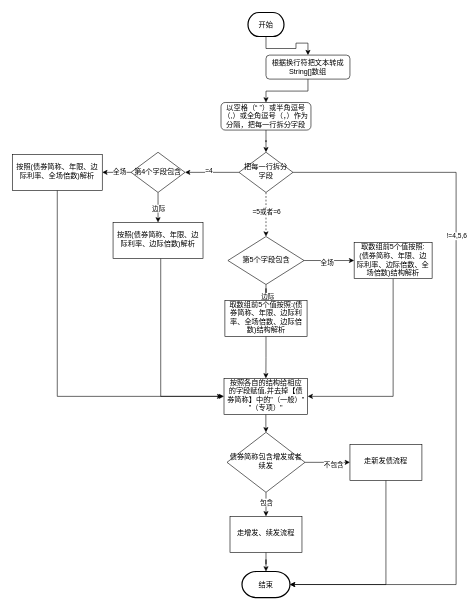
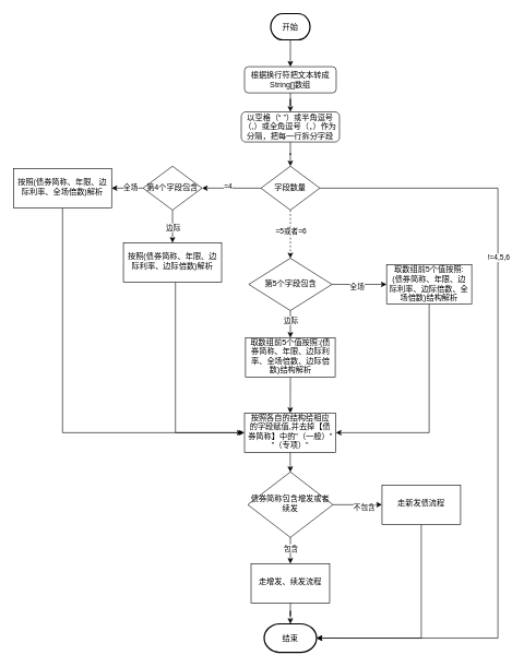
  <mxCell id="0" />
  <mxCell id="1" parent="0" />
  <mxCell id="2" value="" style="edgeStyle=orthogonalEdgeStyle;rounded=0;orthogonalLoop=1;jettySize=auto;html=1;entryX=1;entryY=0.5;entryDx=0;entryDy=0;entryPerimeter=0;" edge="1" parent="1" source="8" target="40"><mxGeometry relative="1" as="geometry"><mxPoint x="750" y="1060" as="targetPoint" /><Array as="points"><mxPoint x="760" y="287" /><mxPoint x="760" y="974" /></Array></mxGeometry></mxCell>
  <mxCell id="3" value="!=4,5,6" style="edgeLabel;html=1;align=center;verticalAlign=middle;resizable=0;points=[];" vertex="1" connectable="0" parent="2"><mxGeometry x="-0.388" relative="1" as="geometry"><mxPoint as="offset" /></mxGeometry></mxCell>
  <mxCell id="4" value="" style="edgeStyle=orthogonalEdgeStyle;rounded=0;orthogonalLoop=1;jettySize=auto;html=1;" edge="1" parent="1" source="8" target="21"><mxGeometry relative="1" as="geometry" /></mxCell>
  <mxCell id="5" value="=4" style="edgeLabel;html=1;align=center;verticalAlign=middle;resizable=0;points=[];" vertex="1" connectable="0" parent="4"><mxGeometry x="0.125" y="-3" relative="1" as="geometry"><mxPoint as="offset" /></mxGeometry></mxCell>
  <mxCell id="6" value="" style="edgeStyle=orthogonalEdgeStyle;rounded=0;orthogonalLoop=1;jettySize=auto;html=1;dashed=1;" edge="1" parent="1" source="8" target="28"><mxGeometry relative="1" as="geometry" /></mxCell>
  <mxCell id="7" value="=5或者=6" style="edgeLabel;html=1;align=center;verticalAlign=middle;resizable=0;points=[];" vertex="1" connectable="0" parent="6"><mxGeometry x="-0.166" relative="1" as="geometry"><mxPoint as="offset" /></mxGeometry></mxCell>
- <mxCell id="8" value="把每一行拆分字段" style="rhombus;whiteSpace=wrap;html=1;shadow=0;fontFamily=Helvetica;fontSize=12;align=center;strokeWidth=1;spacing=6;spacingTop=-4;" parent="1" vertex="1"><mxGeometry x="398" y="253" width="90" height="67" as="geometry" /></mxCell>
+ <mxCell id="8" value="字段数量" style="rhombus;whiteSpace=wrap;html=1;shadow=0;fontFamily=Helvetica;fontSize=12;align=center;strokeWidth=1;spacing=6;spacingTop=-4;" parent="1" vertex="1"><mxGeometry x="398" y="253" width="90" height="67" as="geometry" /></mxCell>
  <mxCell id="9" value="" style="edgeStyle=orthogonalEdgeStyle;rounded=0;orthogonalLoop=1;jettySize=auto;html=1;" edge="1" parent="1" source="10" target="12"><mxGeometry relative="1" as="geometry" /></mxCell>
  <mxCell id="10" value="开始" style="strokeWidth=2;html=1;shape=mxgraph.flowchart.terminator;whiteSpace=wrap;" vertex="1" parent="1"><mxGeometry x="413" y="20" width="60" height="40" as="geometry" /></mxCell>
  <mxCell id="11" value="" style="edgeStyle=orthogonalEdgeStyle;rounded=0;orthogonalLoop=1;jettySize=auto;html=1;" edge="1" parent="1" source="12" target="14"><mxGeometry relative="1" as="geometry" /></mxCell>
- <mxCell id="12" value="根据换行符把文本转成String[]数组" style="rounded=1;whiteSpace=wrap;html=1;fontSize=12;glass=0;strokeWidth=1;shadow=0;" vertex="1" parent="1"><mxGeometry x="443" y="91" width="140" height="40" as="geometry" /></mxCell>
+ <mxCell id="12" value="根据换行符把文本转成String[]数组" style="rounded=1;whiteSpace=wrap;html=1;fontSize=12;glass=0;strokeWidth=1;shadow=0;" vertex="1" parent="1"><mxGeometry x="373" y="101" width="140" height="40" as="geometry" /></mxCell>
  <mxCell id="13" value="" style="edgeStyle=orthogonalEdgeStyle;rounded=0;orthogonalLoop=1;jettySize=auto;html=1;" edge="1" parent="1" source="14" target="8"><mxGeometry relative="1" as="geometry" /></mxCell>
  <mxCell id="14" value="&lt;div data-docx-has-block-data=&quot;false&quot; data-lark-html-role=&quot;root&quot; data-page-id=&quot;Aed7douATo9B6cx0R7Rc3emsnXd&quot;&gt;&lt;div class=&quot;old-record-id-WZW5dhf2ooNl1qxLG0lcdsG0n3e&quot;&gt;以空格（“ ”）或半角逗号（,）或全角逗号（，）作为分隔，把每一行拆分字段&lt;/div&gt;&lt;/div&gt;&lt;span class=&quot;lark-record-clipboard&quot; data-lark-record-format=&quot;docx/text&quot; data-lark-record-data=&quot;{&amp;quot;rootId&amp;quot;:&amp;quot;Aed7douATo9B6cx0R7Rc3emsnXd&amp;quot;,&amp;quot;text&amp;quot;:{&amp;quot;initialAttributedTexts&amp;quot;:{&amp;quot;text&amp;quot;:{&amp;quot;0&amp;quot;:&amp;quot;以空格（“ ”）或半角逗号（,）或全角逗号（，）作为分隔，拆分元素&amp;quot;},&amp;quot;attribs&amp;quot;:{&amp;quot;0&amp;quot;:&amp;quot;*0+x&amp;quot;}},&amp;quot;apool&amp;quot;:{&amp;quot;numToAttrib&amp;quot;:{&amp;quot;0&amp;quot;:[&amp;quot;author&amp;quot;,&amp;quot;7403194829083705347&amp;quot;]},&amp;quot;nextNum&amp;quot;:1}},&amp;quot;type&amp;quot;:&amp;quot;text&amp;quot;,&amp;quot;referenceRecordMap&amp;quot;:{},&amp;quot;extra&amp;quot;:{&amp;quot;channel&amp;quot;:&amp;quot;saas&amp;quot;,&amp;quot;isEqualBlockSelection&amp;quot;:false,&amp;quot;pasteRandomId&amp;quot;:&amp;quot;011ff010-0866-426b-a94f-de44540d47f7&amp;quot;,&amp;quot;mention_page_title&amp;quot;:{},&amp;quot;external_mention_url&amp;quot;:{}},&amp;quot;isKeepQuoteContainer&amp;quot;:false,&amp;quot;isFromCode&amp;quot;:false,&amp;quot;selection&amp;quot;:[{&amp;quot;id&amp;quot;:1293,&amp;quot;type&amp;quot;:&amp;quot;text&amp;quot;,&amp;quot;selection&amp;quot;:{&amp;quot;start&amp;quot;:4,&amp;quot;end&amp;quot;:37},&amp;quot;recordId&amp;quot;:&amp;quot;WZW5dhf2ooNl1qxLG0lcdsG0n3e&amp;quot;}],&amp;quot;payloadMap&amp;quot;:{},&amp;quot;isCut&amp;quot;:false}&quot;&gt;&lt;/span&gt;" style="whiteSpace=wrap;html=1;rounded=1;glass=0;strokeWidth=1;shadow=0;" vertex="1" parent="1"><mxGeometry x="368" y="170" width="150" height="46" as="geometry" /></mxCell>
  <mxCell id="15" value="" style="edgeStyle=orthogonalEdgeStyle;rounded=0;orthogonalLoop=1;jettySize=auto;html=1;exitX=0.5;exitY=1;exitDx=0;exitDy=0;entryX=0;entryY=0.5;entryDx=0;entryDy=0;" edge="1" parent="1" target="34"><mxGeometry relative="1" as="geometry"><mxPoint x="267.5" y="430" as="sourcePoint" /><mxPoint x="360" y="710" as="targetPoint" /><Array as="points"><mxPoint x="268" y="660" /></Array></mxGeometry></mxCell>
  <mxCell id="16" value="&lt;font&gt;&lt;font&gt;&lt;font&gt;&lt;font&gt;按照(&lt;/font&gt;&lt;span class=&quot;lark-record-clipboard&quot; data-lark-record-format=&quot;docx/text&quot; data-lark-record-data=&quot;{&amp;quot;rootId&amp;quot;:&amp;quot;Aed7douATo9B6cx0R7Rc3emsnXd&amp;quot;,&amp;quot;text&amp;quot;:{&amp;quot;initialAttributedTexts&amp;quot;:{&amp;quot;text&amp;quot;:{&amp;quot;0&amp;quot;:&amp;quot;债券简称、年限、边际利率、边际倍数、全场倍数&amp;quot;},&amp;quot;attribs&amp;quot;:{&amp;quot;0&amp;quot;:&amp;quot;*0+m&amp;quot;}},&amp;quot;apool&amp;quot;:{&amp;quot;numToAttrib&amp;quot;:{&amp;quot;0&amp;quot;:[&amp;quot;author&amp;quot;,&amp;quot;7403194829083705347&amp;quot;]},&amp;quot;nextNum&amp;quot;:1}},&amp;quot;type&amp;quot;:&amp;quot;text&amp;quot;,&amp;quot;referenceRecordMap&amp;quot;:{},&amp;quot;extra&amp;quot;:{&amp;quot;channel&amp;quot;:&amp;quot;saas&amp;quot;,&amp;quot;isEqualBlockSelection&amp;quot;:false,&amp;quot;pasteRandomId&amp;quot;:&amp;quot;bad50544-bbe7-4ff5-9065-9b157c9cde26&amp;quot;,&amp;quot;mention_page_title&amp;quot;:{},&amp;quot;external_mention_url&amp;quot;:{}},&amp;quot;isKeepQuoteContainer&amp;quot;:false,&amp;quot;isFromCode&amp;quot;:false,&amp;quot;selection&amp;quot;:[{&amp;quot;id&amp;quot;:1276,&amp;quot;type&amp;quot;:&amp;quot;text&amp;quot;,&amp;quot;selection&amp;quot;:{&amp;quot;start&amp;quot;:5,&amp;quot;end&amp;quot;:27},&amp;quot;recordId&amp;quot;:&amp;quot;MBuOdx3JgoIW1RxEpJ0cuvZBnpc&amp;quot;}],&amp;quot;payloadMap&amp;quot;:{},&amp;quot;isCut&amp;quot;:false}&quot;&gt;&lt;/span&gt;&lt;span style=&quot;background-color: transparent;&quot;&gt;&lt;font&gt;债券简称、年限、边际利率、边际&lt;/font&gt;&lt;/span&gt;&lt;font&gt;倍数)解析&lt;/font&gt;&lt;/font&gt;&lt;/font&gt;&lt;br&gt;&lt;/font&gt;" style="whiteSpace=wrap;html=1;shadow=0;strokeWidth=1;spacing=6;spacingTop=-4;" vertex="1" parent="1"><mxGeometry x="188" y="370" width="150" height="60" as="geometry" /></mxCell>
  <mxCell id="17" value="" style="edgeStyle=orthogonalEdgeStyle;rounded=0;orthogonalLoop=1;jettySize=auto;html=1;" edge="1" parent="1" source="21" target="16"><mxGeometry relative="1" as="geometry" /></mxCell>
  <mxCell id="18" value="边际" style="edgeLabel;html=1;align=center;verticalAlign=middle;resizable=0;points=[];" vertex="1" connectable="0" parent="17"><mxGeometry x="0.051" relative="1" as="geometry"><mxPoint as="offset" /></mxGeometry></mxCell>
  <mxCell id="19" value="" style="edgeStyle=orthogonalEdgeStyle;rounded=0;orthogonalLoop=1;jettySize=auto;html=1;" edge="1" parent="1" source="21" target="23"><mxGeometry relative="1" as="geometry" /></mxCell>
  <mxCell id="20" value="全场" style="edgeLabel;html=1;align=center;verticalAlign=middle;resizable=0;points=[];" vertex="1" connectable="0" parent="19"><mxGeometry x="-0.167" y="-2" relative="1" as="geometry"><mxPoint as="offset" /></mxGeometry></mxCell>
  <mxCell id="21" value="第4个字段包含" style="rhombus;whiteSpace=wrap;html=1;shadow=0;fontFamily=Helvetica;fontSize=12;align=center;strokeWidth=1;spacing=6;spacingTop=-4;" vertex="1" parent="1"><mxGeometry x="218" y="253" width="90" height="67" as="geometry" /></mxCell>
  <mxCell id="22" value="" style="edgeStyle=orthogonalEdgeStyle;rounded=0;orthogonalLoop=1;jettySize=auto;html=1;" edge="1" parent="1" source="23"><mxGeometry relative="1" as="geometry"><mxPoint x="370" y="660" as="targetPoint" /><Array as="points"><mxPoint x="95" y="660" /></Array></mxGeometry></mxCell>
  <mxCell id="23" value="&lt;font&gt;&lt;font&gt;&lt;font&gt;&lt;font&gt;按照(&lt;/font&gt;&lt;span class=&quot;lark-record-clipboard&quot; data-lark-record-format=&quot;docx/text&quot; data-lark-record-data=&quot;{&amp;quot;rootId&amp;quot;:&amp;quot;Aed7douATo9B6cx0R7Rc3emsnXd&amp;quot;,&amp;quot;text&amp;quot;:{&amp;quot;initialAttributedTexts&amp;quot;:{&amp;quot;text&amp;quot;:{&amp;quot;0&amp;quot;:&amp;quot;债券简称、年限、边际利率、边际倍数、全场倍数&amp;quot;},&amp;quot;attribs&amp;quot;:{&amp;quot;0&amp;quot;:&amp;quot;*0+m&amp;quot;}},&amp;quot;apool&amp;quot;:{&amp;quot;numToAttrib&amp;quot;:{&amp;quot;0&amp;quot;:[&amp;quot;author&amp;quot;,&amp;quot;7403194829083705347&amp;quot;]},&amp;quot;nextNum&amp;quot;:1}},&amp;quot;type&amp;quot;:&amp;quot;text&amp;quot;,&amp;quot;referenceRecordMap&amp;quot;:{},&amp;quot;extra&amp;quot;:{&amp;quot;channel&amp;quot;:&amp;quot;saas&amp;quot;,&amp;quot;isEqualBlockSelection&amp;quot;:false,&amp;quot;pasteRandomId&amp;quot;:&amp;quot;bad50544-bbe7-4ff5-9065-9b157c9cde26&amp;quot;,&amp;quot;mention_page_title&amp;quot;:{},&amp;quot;external_mention_url&amp;quot;:{}},&amp;quot;isKeepQuoteContainer&amp;quot;:false,&amp;quot;isFromCode&amp;quot;:false,&amp;quot;selection&amp;quot;:[{&amp;quot;id&amp;quot;:1276,&amp;quot;type&amp;quot;:&amp;quot;text&amp;quot;,&amp;quot;selection&amp;quot;:{&amp;quot;start&amp;quot;:5,&amp;quot;end&amp;quot;:27},&amp;quot;recordId&amp;quot;:&amp;quot;MBuOdx3JgoIW1RxEpJ0cuvZBnpc&amp;quot;}],&amp;quot;payloadMap&amp;quot;:{},&amp;quot;isCut&amp;quot;:false}&quot;&gt;&lt;/span&gt;&lt;span style=&quot;background-color: transparent;&quot;&gt;&lt;font&gt;债券简称、年限、边际利率、全场&lt;/font&gt;&lt;/span&gt;&lt;font&gt;倍数)解析&lt;/font&gt;&lt;/font&gt;&lt;/font&gt;&lt;br&gt;&lt;/font&gt;" style="whiteSpace=wrap;html=1;shadow=0;strokeWidth=1;spacing=6;spacingTop=-4;" vertex="1" parent="1"><mxGeometry x="20" y="256.5" width="150" height="60" as="geometry" /></mxCell>
  <mxCell id="24" value="" style="edgeStyle=orthogonalEdgeStyle;rounded=0;orthogonalLoop=1;jettySize=auto;html=1;" edge="1" parent="1" source="28" target="30"><mxGeometry relative="1" as="geometry" /></mxCell>
  <mxCell id="25" value="边际" style="edgeLabel;html=1;align=center;verticalAlign=middle;resizable=0;points=[];" vertex="1" connectable="0" parent="24"><mxGeometry x="-0.261" y="-1" relative="1" as="geometry"><mxPoint x="1" as="offset" /></mxGeometry></mxCell>
  <mxCell id="26" value="" style="edgeStyle=orthogonalEdgeStyle;rounded=0;orthogonalLoop=1;jettySize=auto;html=1;" edge="1" parent="1" source="28" target="32"><mxGeometry relative="1" as="geometry" /></mxCell>
  <mxCell id="27" value="全场" style="edgeLabel;html=1;align=center;verticalAlign=middle;resizable=0;points=[];" vertex="1" connectable="0" parent="26"><mxGeometry x="-0.102" y="-2" relative="1" as="geometry"><mxPoint x="1" y="1" as="offset" /></mxGeometry></mxCell>
  <mxCell id="28" value="&lt;br&gt;&lt;span style=&quot;color: rgb(0, 0, 0); font-family: Helvetica; font-size: 12px; font-style: normal; font-variant-ligatures: normal; font-variant-caps: normal; font-weight: 400; letter-spacing: normal; orphans: 2; text-align: center; text-indent: 0px; text-transform: none; widows: 2; word-spacing: 0px; -webkit-text-stroke-width: 0px; white-space: normal; background-color: rgb(251, 251, 251); text-decoration-thickness: initial; text-decoration-style: initial; text-decoration-color: initial; display: inline !important; float: none;&quot;&gt;第5个字段包含&lt;/span&gt;&lt;div&gt;&lt;br/&gt;&lt;/div&gt;" style="rhombus;whiteSpace=wrap;html=1;shadow=0;strokeWidth=1;spacing=6;spacingTop=-4;" vertex="1" parent="1"><mxGeometry x="379.5" y="393.5" width="127" height="80" as="geometry" /></mxCell>
  <mxCell id="29" value="" style="edgeStyle=orthogonalEdgeStyle;rounded=0;orthogonalLoop=1;jettySize=auto;html=1;" edge="1" parent="1" source="30" target="34"><mxGeometry relative="1" as="geometry" /></mxCell>
- <mxCell id="30" value="取数组前5个值按照:(债券简称、年限、边际利率、全场倍数、边际倍数)结构解析" style="whiteSpace=wrap;html=1;shadow=0;strokeWidth=1;spacing=6;spacingTop=-4;" vertex="1" parent="1"><mxGeometry x="374.5" y="500" width="137" height="60" as="geometry" /></mxCell>
+ <mxCell id="30" value="取数组前5个值按照:(债券简称、年限、边际利率、全场倍数、边际倍数)结构解析" style="whiteSpace=wrap;html=1;shadow=0;strokeWidth=1;spacing=6;spacingTop=-4;" vertex="1" parent="1"><mxGeometry x="374.5" y="515" width="137" height="60" as="geometry" /></mxCell>
  <mxCell id="31" value="" style="edgeStyle=orthogonalEdgeStyle;rounded=0;orthogonalLoop=1;jettySize=auto;html=1;entryX=1;entryY=0.5;entryDx=0;entryDy=0;exitX=0.5;exitY=1;exitDx=0;exitDy=0;" edge="1" parent="1" source="32" target="34"><mxGeometry relative="1" as="geometry"><mxPoint x="655" y="543.5" as="targetPoint" /></mxGeometry></mxCell>
  <mxCell id="32" value="取数组前5个值按照:(债券简称、年限、边际利率、边际倍数、全场倍数)结构解析" style="whiteSpace=wrap;html=1;shadow=0;strokeWidth=1;spacing=6;spacingTop=-4;" vertex="1" parent="1"><mxGeometry x="590" y="403.5" width="130" height="60" as="geometry" /></mxCell>
  <mxCell id="33" value="" style="edgeStyle=orthogonalEdgeStyle;rounded=0;orthogonalLoop=1;jettySize=auto;html=1;" edge="1" parent="1" source="34" target="39"><mxGeometry relative="1" as="geometry" /></mxCell>
  <mxCell id="34" value="按照各自的结构给相应的字段赋值,并去掉【债券简称】中的&quot;（一般）&quot; &quot;（专项）&quot;" style="whiteSpace=wrap;html=1;shadow=0;strokeWidth=1;spacing=6;spacingTop=-4;" vertex="1" parent="1"><mxGeometry x="373" y="630" width="139.5" height="60" as="geometry" /></mxCell>
  <mxCell id="35" value="" style="edgeStyle=orthogonalEdgeStyle;rounded=0;orthogonalLoop=1;jettySize=auto;html=1;" edge="1" parent="1" source="39" target="42"><mxGeometry relative="1" as="geometry" /></mxCell>
  <mxCell id="36" value="包含" style="edgeLabel;html=1;align=center;verticalAlign=middle;resizable=0;points=[];" vertex="1" connectable="0" parent="35"><mxGeometry x="-0.18" relative="1" as="geometry"><mxPoint as="offset" /></mxGeometry></mxCell>
  <mxCell id="37" value="" style="edgeStyle=orthogonalEdgeStyle;rounded=0;orthogonalLoop=1;jettySize=auto;html=1;" edge="1" parent="1" source="39" target="44"><mxGeometry relative="1" as="geometry" /></mxCell>
  <mxCell id="38" value="不包含" style="edgeLabel;html=1;align=center;verticalAlign=middle;resizable=0;points=[];" vertex="1" connectable="0" parent="37"><mxGeometry x="0.247" y="-3" relative="1" as="geometry"><mxPoint as="offset" /></mxGeometry></mxCell>
  <mxCell id="39" value="债券简称包含增发或者续发" style="rhombus;whiteSpace=wrap;html=1;shadow=0;strokeWidth=1;spacing=6;spacingTop=-4;" vertex="1" parent="1"><mxGeometry x="378" y="720" width="130" height="100" as="geometry" /></mxCell>
  <mxCell id="40" value="结束" style="strokeWidth=2;html=1;shape=mxgraph.flowchart.terminator;whiteSpace=wrap;" vertex="1" parent="1"><mxGeometry x="403" y="952" width="80" height="43.5" as="geometry" /></mxCell>
  <mxCell id="41" value="" style="edgeStyle=orthogonalEdgeStyle;rounded=0;orthogonalLoop=1;jettySize=auto;html=1;" edge="1" parent="1" source="42" target="40"><mxGeometry relative="1" as="geometry" /></mxCell>
  <mxCell id="42" value="走增发、续发流程" style="whiteSpace=wrap;html=1;shadow=0;strokeWidth=1;spacing=6;spacingTop=-4;" vertex="1" parent="1"><mxGeometry x="383" y="860" width="120" height="60" as="geometry" /></mxCell>
  <mxCell id="43" value="" style="edgeStyle=orthogonalEdgeStyle;rounded=0;orthogonalLoop=1;jettySize=auto;html=1;entryX=1;entryY=0.5;entryDx=0;entryDy=0;entryPerimeter=0;exitX=0.5;exitY=1;exitDx=0;exitDy=0;" edge="1" parent="1" source="44" target="40"><mxGeometry relative="1" as="geometry"><mxPoint x="643" y="880" as="targetPoint" /></mxGeometry></mxCell>
  <mxCell id="44" value="走新发债流程" style="whiteSpace=wrap;html=1;shadow=0;strokeWidth=1;spacing=6;spacingTop=-4;" vertex="1" parent="1"><mxGeometry x="583" y="740" width="120" height="60" as="geometry" /></mxCell>
